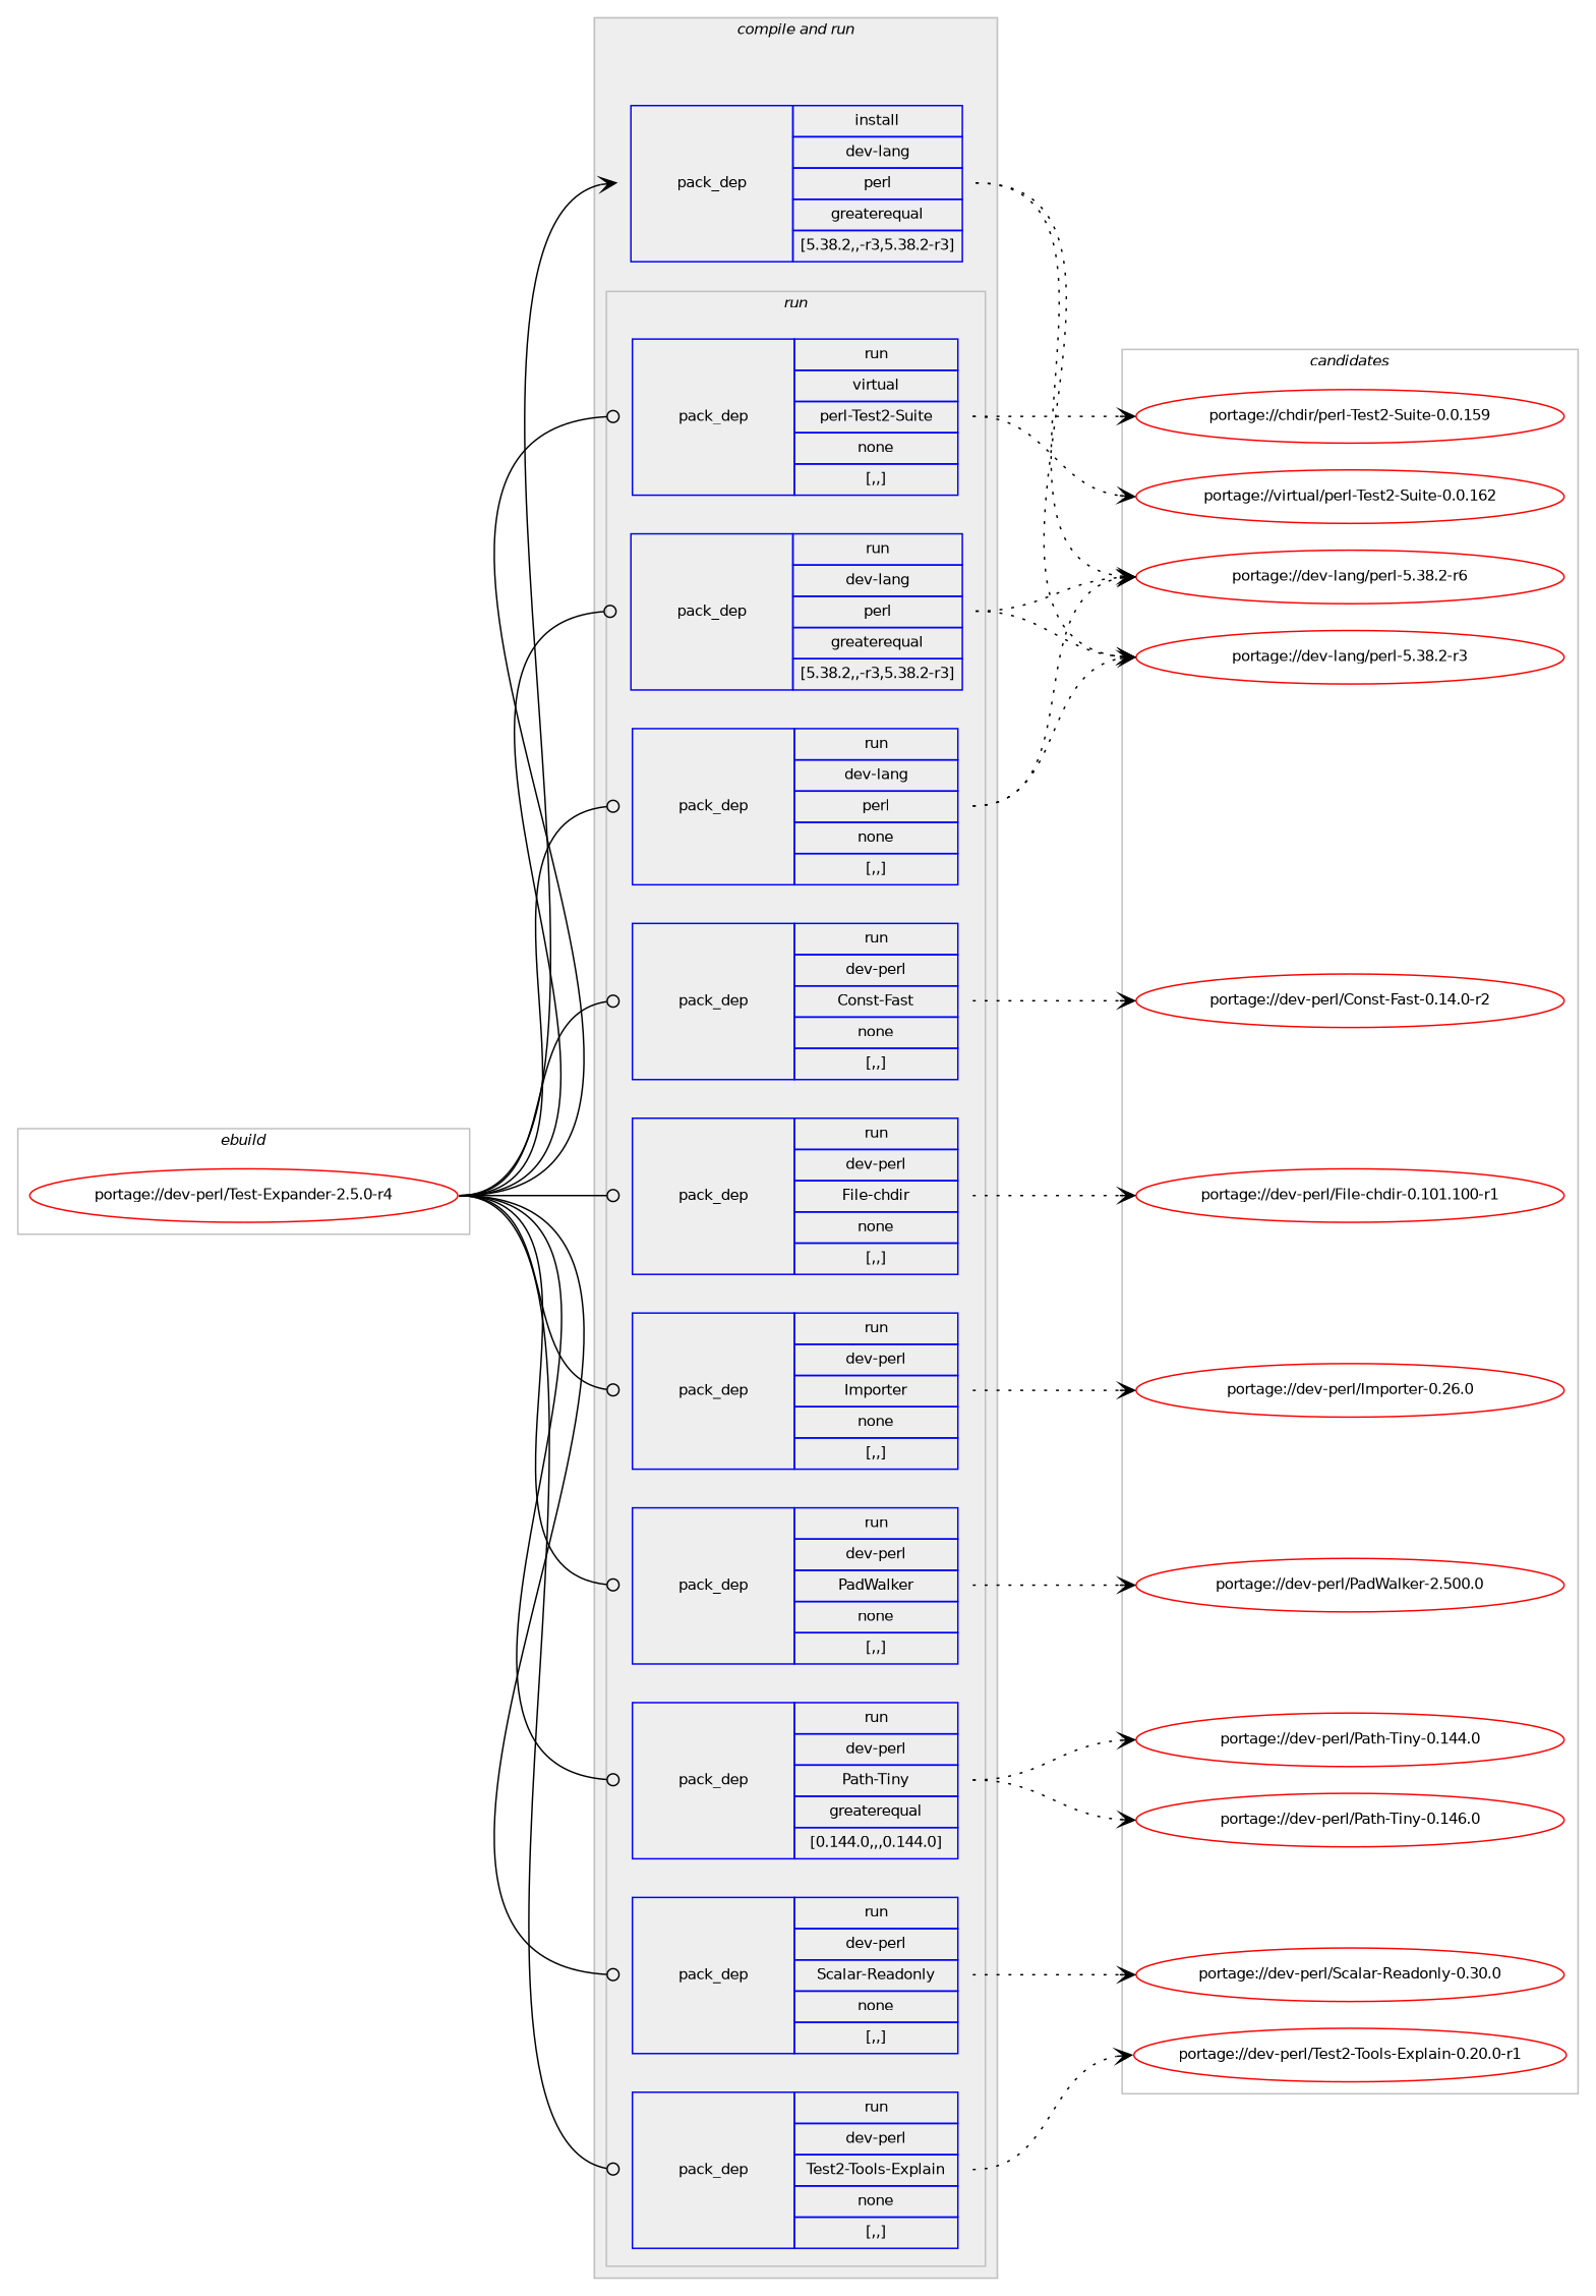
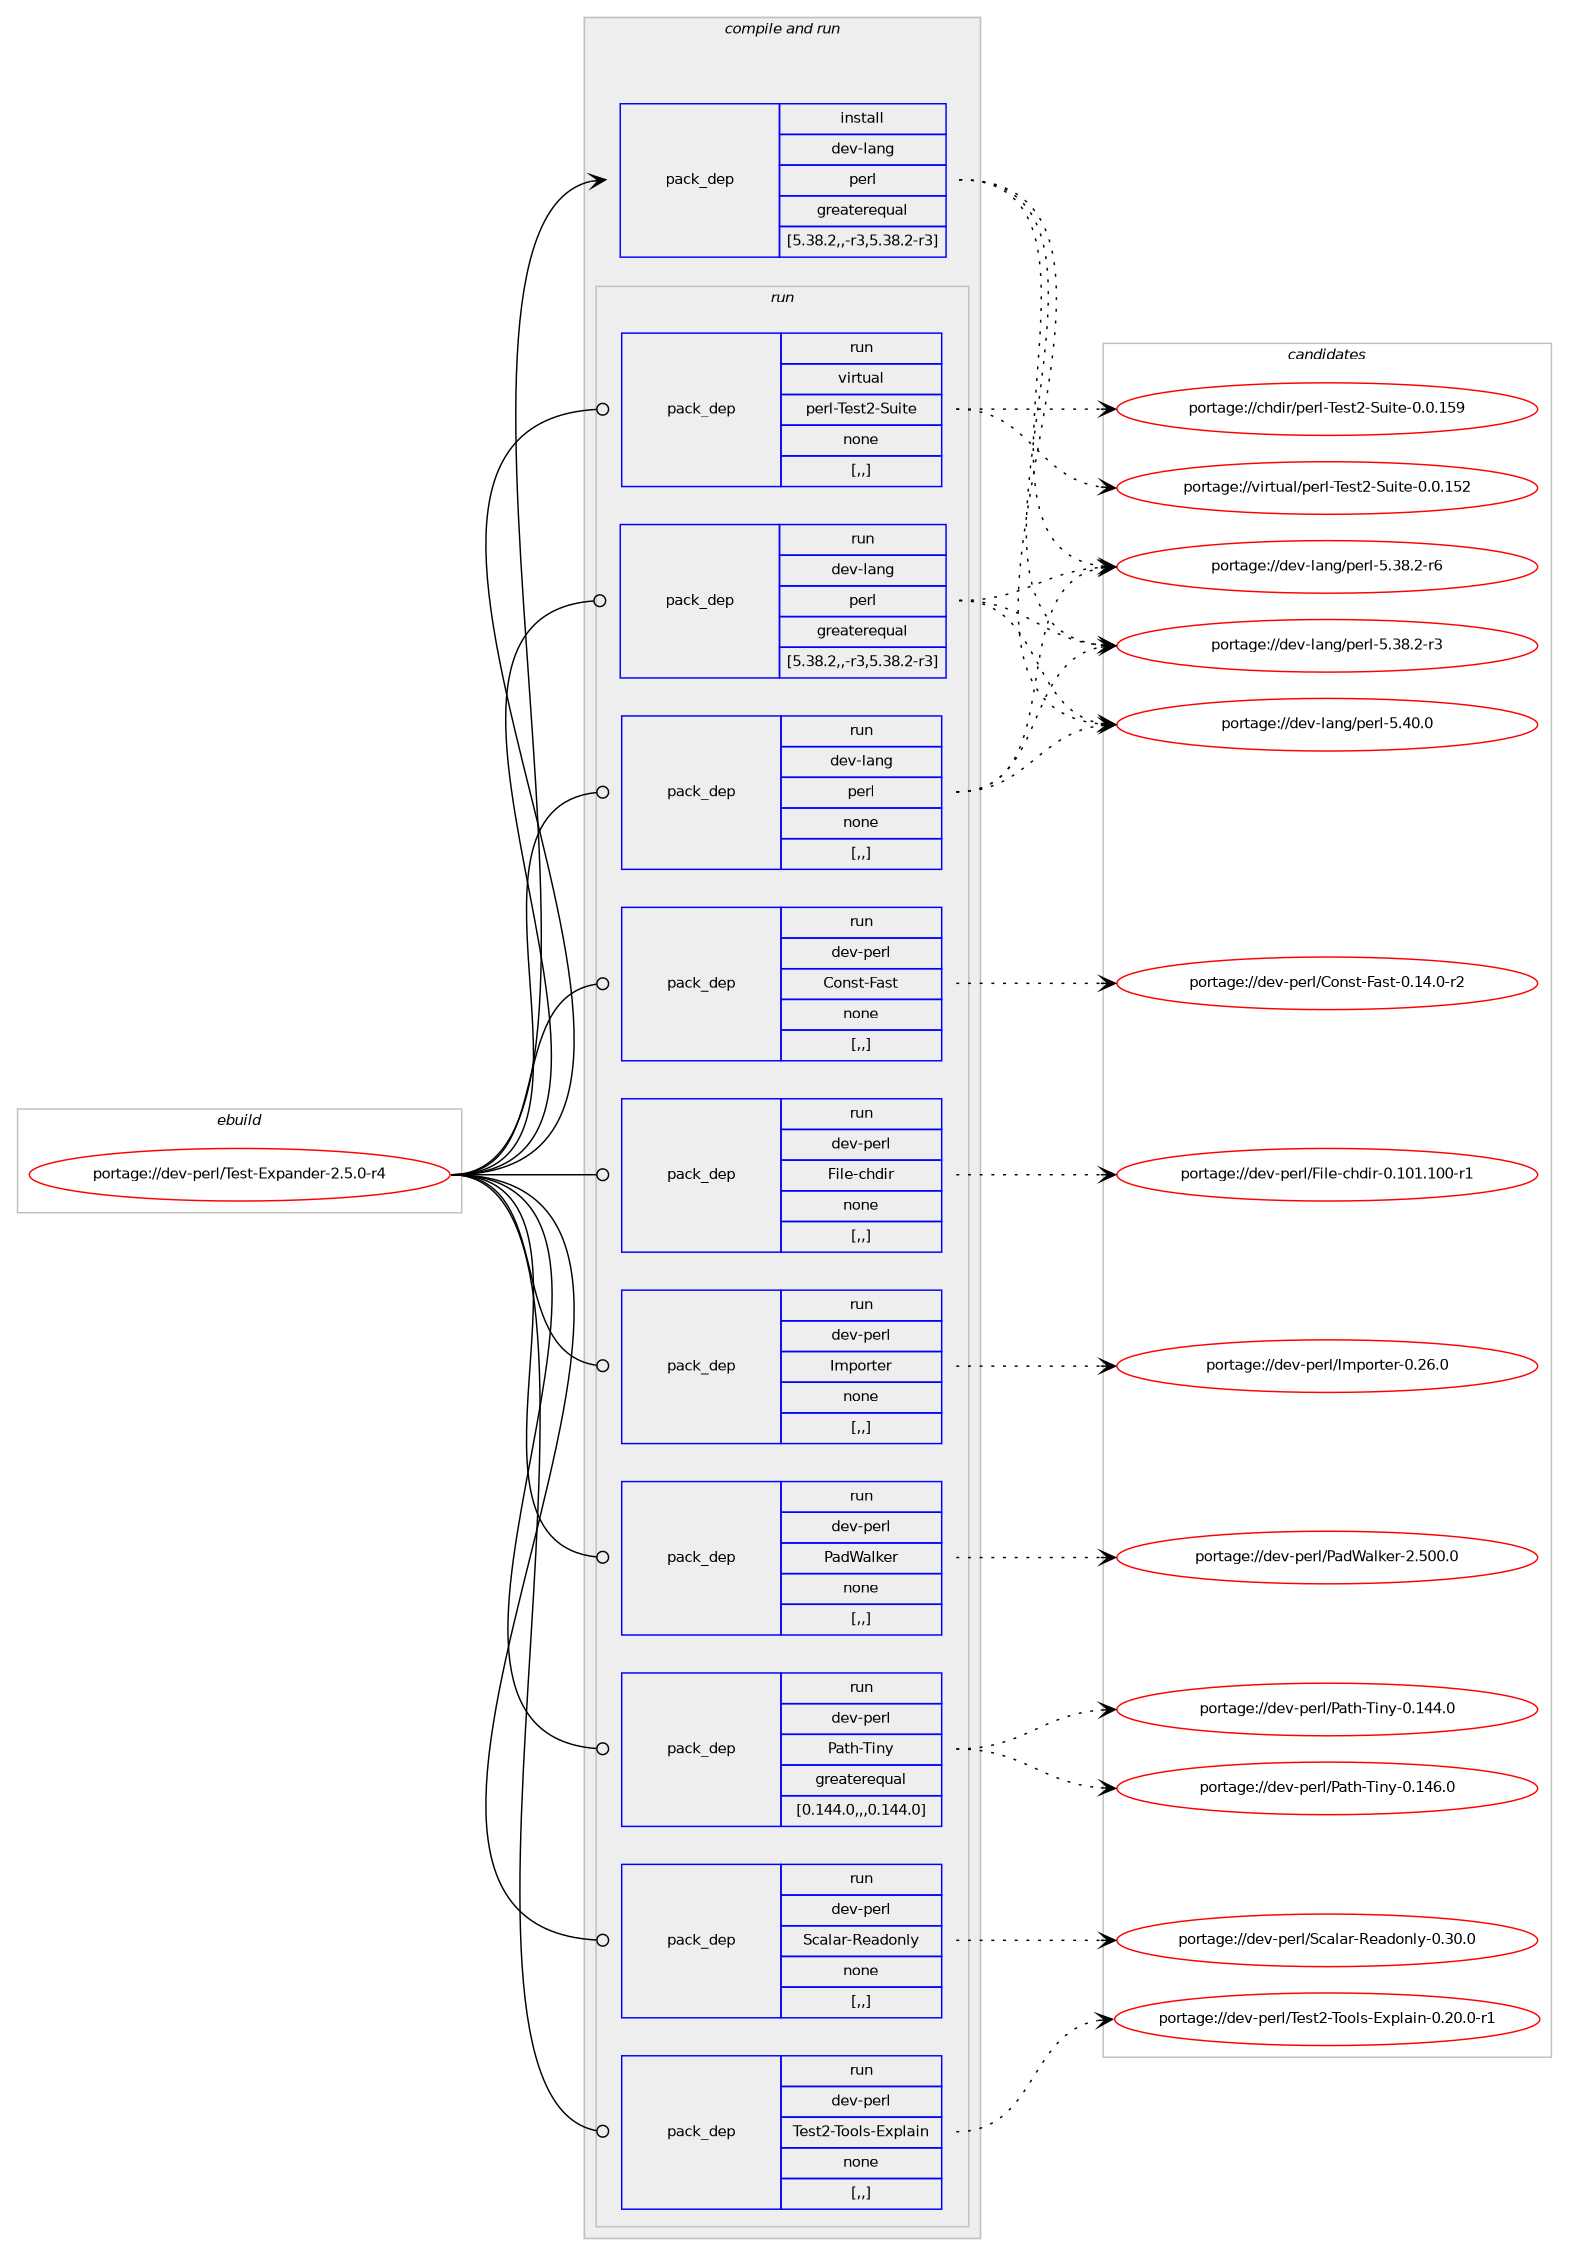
  digraph {
    compound=true
    concentrate=true
    fontname=Helvetica
    fontsize=10
    newrank=true
    rankdir=LR
    ranksep=1.5
    node [color=red fontname=Helvetica fontsize=10]
    edge [arrowhead=vee headport=w style=dotted tailport=e weight=100]
    n1 [label="portage://dev-perl/Test-Expander-2.5.0-r4" width=4]
    n2 [color=blue label=<<TABLE BORDER="0" CELLBORDER="1" CELLSPACING="0" CELLPADDING="4" WIDTH="220"><TR><TD ROWSPAN="6" CELLPADDING="30">pack_dep</TD></TR><TR><TD WIDTH="110">install</TD></TR><TR><TD>dev-lang</TD></TR><TR><TD>perl</TD></TR><TR><TD>greaterequal</TD></TR><TR><TD>[5.38.2,,-r3,5.38.2-r3]</TD></TR></TABLE>> shape=none]
    n3 [color=blue label=<<TABLE BORDER="0" CELLBORDER="1" CELLSPACING="0" CELLPADDING="4" WIDTH="220"><TR><TD ROWSPAN="6" CELLPADDING="30">pack_dep</TD></TR><TR><TD WIDTH="110">run</TD></TR><TR><TD>virtual</TD></TR><TR><TD>perl-Test2-Suite</TD></TR><TR><TD>none</TD></TR><TR><TD>[,,]</TD></TR></TABLE>> shape=none]
    n4 [color=blue label=<<TABLE BORDER="0" CELLBORDER="1" CELLSPACING="0" CELLPADDING="4" WIDTH="220"><TR><TD ROWSPAN="6" CELLPADDING="30">pack_dep</TD></TR><TR><TD WIDTH="110">run</TD></TR><TR><TD>dev-lang</TD></TR><TR><TD>perl</TD></TR><TR><TD>greaterequal</TD></TR><TR><TD>[5.38.2,,-r3,5.38.2-r3]</TD></TR></TABLE>> shape=none]
    n5 [color=blue label=<<TABLE BORDER="0" CELLBORDER="1" CELLSPACING="0" CELLPADDING="4" WIDTH="220"><TR><TD ROWSPAN="6" CELLPADDING="30">pack_dep</TD></TR><TR><TD WIDTH="110">run</TD></TR><TR><TD>dev-lang</TD></TR><TR><TD>perl</TD></TR><TR><TD>none</TD></TR><TR><TD>[,,]</TD></TR></TABLE>> shape=none]
    n6 [color=blue label=<<TABLE BORDER="0" CELLBORDER="1" CELLSPACING="0" CELLPADDING="4" WIDTH="220"><TR><TD ROWSPAN="6" CELLPADDING="30">pack_dep</TD></TR><TR><TD WIDTH="110">run</TD></TR><TR><TD>dev-perl</TD></TR><TR><TD>Const-Fast</TD></TR><TR><TD>none</TD></TR><TR><TD>[,,]</TD></TR></TABLE>> shape=none]
    n7 [color=blue label=<<TABLE BORDER="0" CELLBORDER="1" CELLSPACING="0" CELLPADDING="4" WIDTH="220"><TR><TD ROWSPAN="6" CELLPADDING="30">pack_dep</TD></TR><TR><TD WIDTH="110">run</TD></TR><TR><TD>dev-perl</TD></TR><TR><TD>File-chdir</TD></TR><TR><TD>none</TD></TR><TR><TD>[,,]</TD></TR></TABLE>> shape=none]
    n8 [color=blue label=<<TABLE BORDER="0" CELLBORDER="1" CELLSPACING="0" CELLPADDING="4" WIDTH="220"><TR><TD ROWSPAN="6" CELLPADDING="30">pack_dep</TD></TR><TR><TD WIDTH="110">run</TD></TR><TR><TD>dev-perl</TD></TR><TR><TD>Importer</TD></TR><TR><TD>none</TD></TR><TR><TD>[,,]</TD></TR></TABLE>> shape=none]
    n9 [color=blue label=<<TABLE BORDER="0" CELLBORDER="1" CELLSPACING="0" CELLPADDING="4" WIDTH="220"><TR><TD ROWSPAN="6" CELLPADDING="30">pack_dep</TD></TR><TR><TD WIDTH="110">run</TD></TR><TR><TD>dev-perl</TD></TR><TR><TD>PadWalker</TD></TR><TR><TD>none</TD></TR><TR><TD>[,,]</TD></TR></TABLE>> shape=none]
    n10 [color=blue label=<<TABLE BORDER="0" CELLBORDER="1" CELLSPACING="0" CELLPADDING="4" WIDTH="220"><TR><TD ROWSPAN="6" CELLPADDING="30">pack_dep</TD></TR><TR><TD WIDTH="110">run</TD></TR><TR><TD>dev-perl</TD></TR><TR><TD>Path-Tiny</TD></TR><TR><TD>greaterequal</TD></TR><TR><TD>[0.144.0,,,0.144.0]</TD></TR></TABLE>> shape=none]
    n11 [color=blue label=<<TABLE BORDER="0" CELLBORDER="1" CELLSPACING="0" CELLPADDING="4" WIDTH="220"><TR><TD ROWSPAN="6" CELLPADDING="30">pack_dep</TD></TR><TR><TD WIDTH="110">run</TD></TR><TR><TD>dev-perl</TD></TR><TR><TD>Scalar-Readonly</TD></TR><TR><TD>none</TD></TR><TR><TD>[,,]</TD></TR></TABLE>> shape=none]
    n12 [color=blue label=<<TABLE BORDER="0" CELLBORDER="1" CELLSPACING="0" CELLPADDING="4" WIDTH="220"><TR><TD ROWSPAN="6" CELLPADDING="30">pack_dep</TD></TR><TR><TD WIDTH="110">run</TD></TR><TR><TD>dev-perl</TD></TR><TR><TD>Test2-Tools-Explain</TD></TR><TR><TD>none</TD></TR><TR><TD>[,,]</TD></TR></TABLE>> shape=none]
+   n13 [label="portage://dev-lang/perl-5.40.0" width=4]
    n14 [label="portage://dev-lang/perl-5.38.2-r6" width=4]
    n15 [label="portage://dev-lang/perl-5.38.2-r3" width=4]
    n16 [label="portage://dev-perl/Const-Fast-0.14.0-r2" width=4]
    n17 [label="portage://dev-perl/File-chdir-0.101.100-r1" width=4]
    n18 [label="portage://dev-perl/Importer-0.26.0" width=4]
    n19 [label="portage://dev-perl/PadWalker-2.500.0" width=4]
    n20 [label="portage://dev-perl/Path-Tiny-0.146.0" width=4]
    n21 [label="portage://dev-perl/Path-Tiny-0.144.0" width=4]
    n22 [label="portage://dev-perl/Scalar-Readonly-0.30.0" width=4]
    n23 [label="portage://dev-perl/Test2-Tools-Explain-0.20.0-r1" width=4]
-   n24 [label="portage://virtual/perl-Test2-Suite-0.0.162" width=4]
+   n24 [label="portage://virtual/perl-Test2-Suite-0.0.152" width=4]
    n25 [label="portage://chdir/perl-Test2-Suite-0.0.159" width=4]
    subgraph cluster_1 {
      color=gray
      label=<<i>ebuild</i>>
      n1
    }
    subgraph cluster_2 {
      color=gray
      label=<<i>dependencies</i>>
      subgraph cluster_3 {
        color=gray
        fillcolor="#eeeeee"
        label=<<i>compile</i>>
        style=filled
        subgraph sub_4 {
          color=gray
          fillcolor="#eeeeee"
          label=<<i>compile</i>>
          style=filled
          n2
        }
      }
      subgraph cluster_5 {
        color=gray
        fillcolor="#eeeeee"
        label=<<i>compile and run</i>>
        style=filled
      }
      subgraph cluster_6 {
        color=gray
        fillcolor="#eeeeee"
        label=<<i>run</i>>
        style=filled
        subgraph sub_7 {
          color=gray
          fillcolor="#eeeeee"
          label=<<i>run</i>>
          style=filled
          n3
        }
        subgraph sub_8 {
          color=gray
          fillcolor="#eeeeee"
          label=<<i>run</i>>
          style=filled
          n4
        }
        subgraph sub_9 {
          color=gray
          fillcolor="#eeeeee"
          label=<<i>run</i>>
          style=filled
          n5
        }
        subgraph sub_10 {
          color=gray
          fillcolor="#eeeeee"
          label=<<i>run</i>>
          style=filled
          n6
        }
        subgraph sub_11 {
          color=gray
          fillcolor="#eeeeee"
          label=<<i>run</i>>
          style=filled
          n7
        }
        subgraph sub_12 {
          color=gray
          fillcolor="#eeeeee"
          label=<<i>run</i>>
          style=filled
          n8
        }
        subgraph sub_13 {
          color=gray
          fillcolor="#eeeeee"
          label=<<i>run</i>>
          style=filled
          n9
        }
        subgraph sub_14 {
          color=gray
          fillcolor="#eeeeee"
          label=<<i>run</i>>
          style=filled
          n10
        }
        subgraph sub_15 {
          color=gray
          fillcolor="#eeeeee"
          label=<<i>run</i>>
          style=filled
          n11
        }
        subgraph sub_16 {
          color=gray
          fillcolor="#eeeeee"
          label=<<i>run</i>>
          style=filled
          n12
        }
      }
    }
    subgraph cluster_17 {
      color=gray
      label=<<i>candidates</i>>
      rank=same
      subgraph sub_18 {
        color=black
        label=<<i>candidates</i>>
        nodesep=1
        rank=same
+       n13
        n14
        n15
      }
      subgraph sub_19 {
        color=black
        label=<<i>candidates</i>>
        nodesep=1
        rank=same
+       n13
        n14
        n15
      }
      subgraph sub_20 {
        color=black
        label=<<i>candidates</i>>
        nodesep=1
        rank=same
+       n13
        n14
        n15
      }
      subgraph sub_21 {
        color=black
        label=<<i>candidates</i>>
        nodesep=1
        rank=same
        n16
      }
      subgraph sub_22 {
        color=black
        label=<<i>candidates</i>>
        nodesep=1
        rank=same
        n17
      }
      subgraph sub_23 {
        color=black
        label=<<i>candidates</i>>
        nodesep=1
        rank=same
        n18
      }
      subgraph sub_24 {
        color=black
        label=<<i>candidates</i>>
        nodesep=1
        rank=same
        n19
      }
      subgraph sub_25 {
        color=black
        label=<<i>candidates</i>>
        nodesep=1
        rank=same
        n20
        n21
      }
      subgraph sub_26 {
        color=black
        label=<<i>candidates</i>>
        nodesep=1
        rank=same
        n22
      }
      subgraph sub_27 {
        color=black
        label=<<i>candidates</i>>
        nodesep=1
        rank=same
        n23
      }
      subgraph sub_28 {
        color=black
        label=<<i>candidates</i>>
        nodesep=1
        rank=same
        n24
        n25
      }
    }
    n1 -> n2 [style=solid weight=20]
    n1 -> n3 [arrowhead=odot style=solid weight=20]
    n1 -> n4 [arrowhead=odot style=solid weight=20]
    n1 -> n5 [arrowhead=odot style=solid weight=20]
    n1 -> n6 [arrowhead=odot style=solid weight=20]
    n1 -> n7 [arrowhead=odot style=solid weight=20]
    n1 -> n8 [arrowhead=odot style=solid weight=20]
    n1 -> n9 [arrowhead=odot style=solid weight=20]
    n1 -> n10 [arrowhead=odot style=solid weight=20]
    n1 -> n11 [arrowhead=odot style=solid weight=20]
    n1 -> n12 [arrowhead=odot style=solid weight=20]
+   n2 -> n13
    n2 -> n14
    n2 -> n15
    n3 -> n24
    n3 -> n25
+   n4 -> n13
    n4 -> n14
    n4 -> n15
+   n5 -> n13
    n5 -> n14
    n5 -> n15
    n6 -> n16
    n7 -> n17
    n8 -> n18
    n9 -> n19
    n10 -> n20
    n10 -> n21
    n11 -> n22
    n12 -> n23
  }
